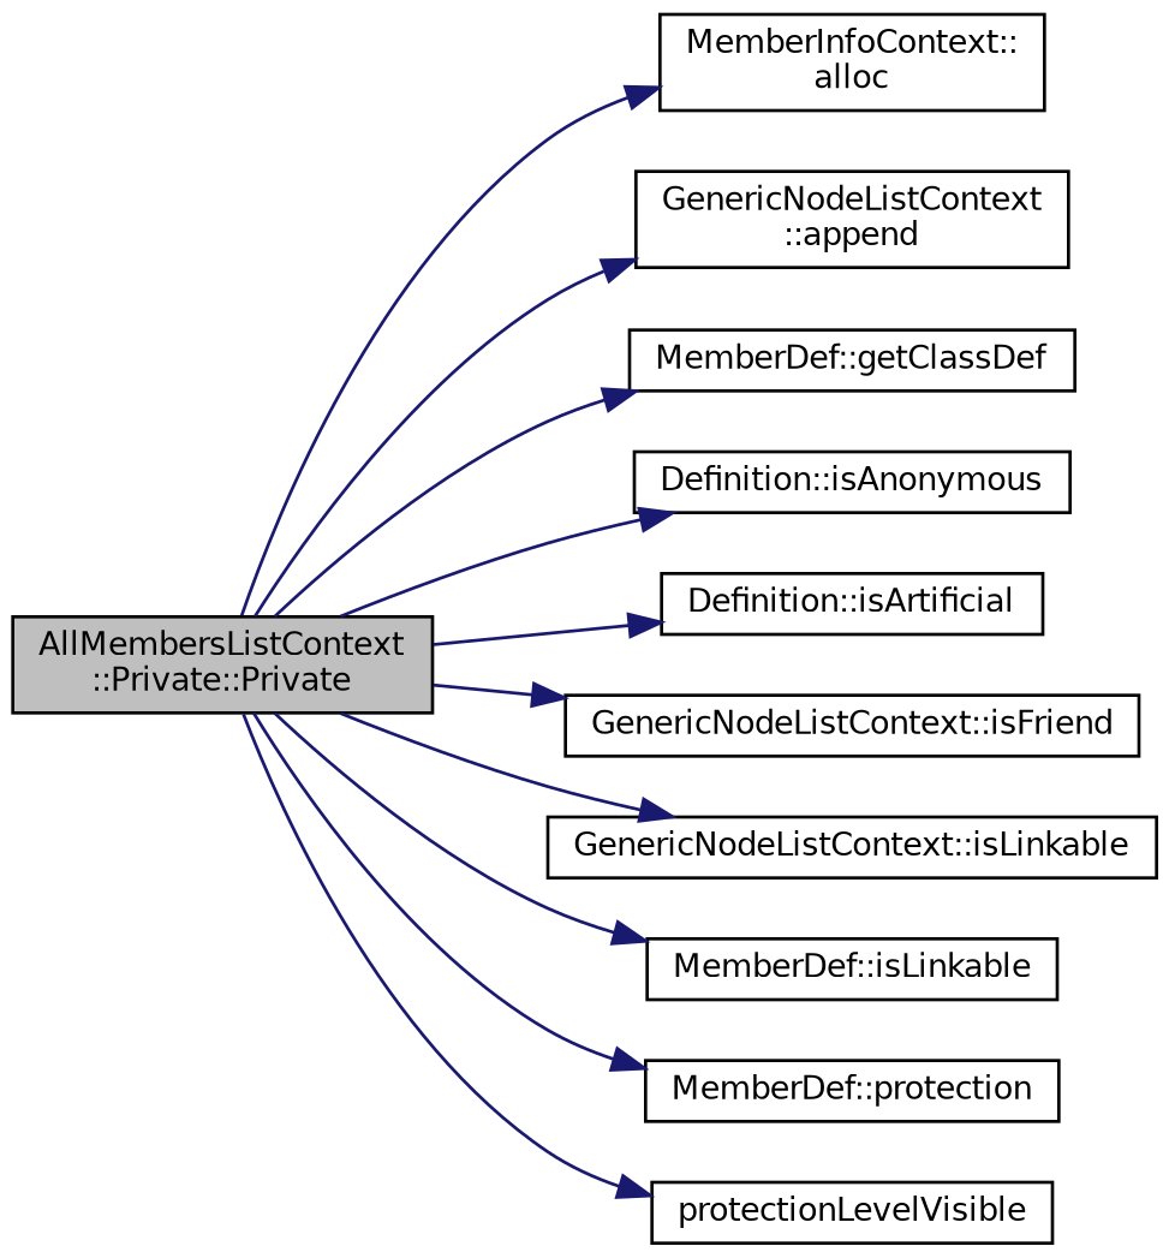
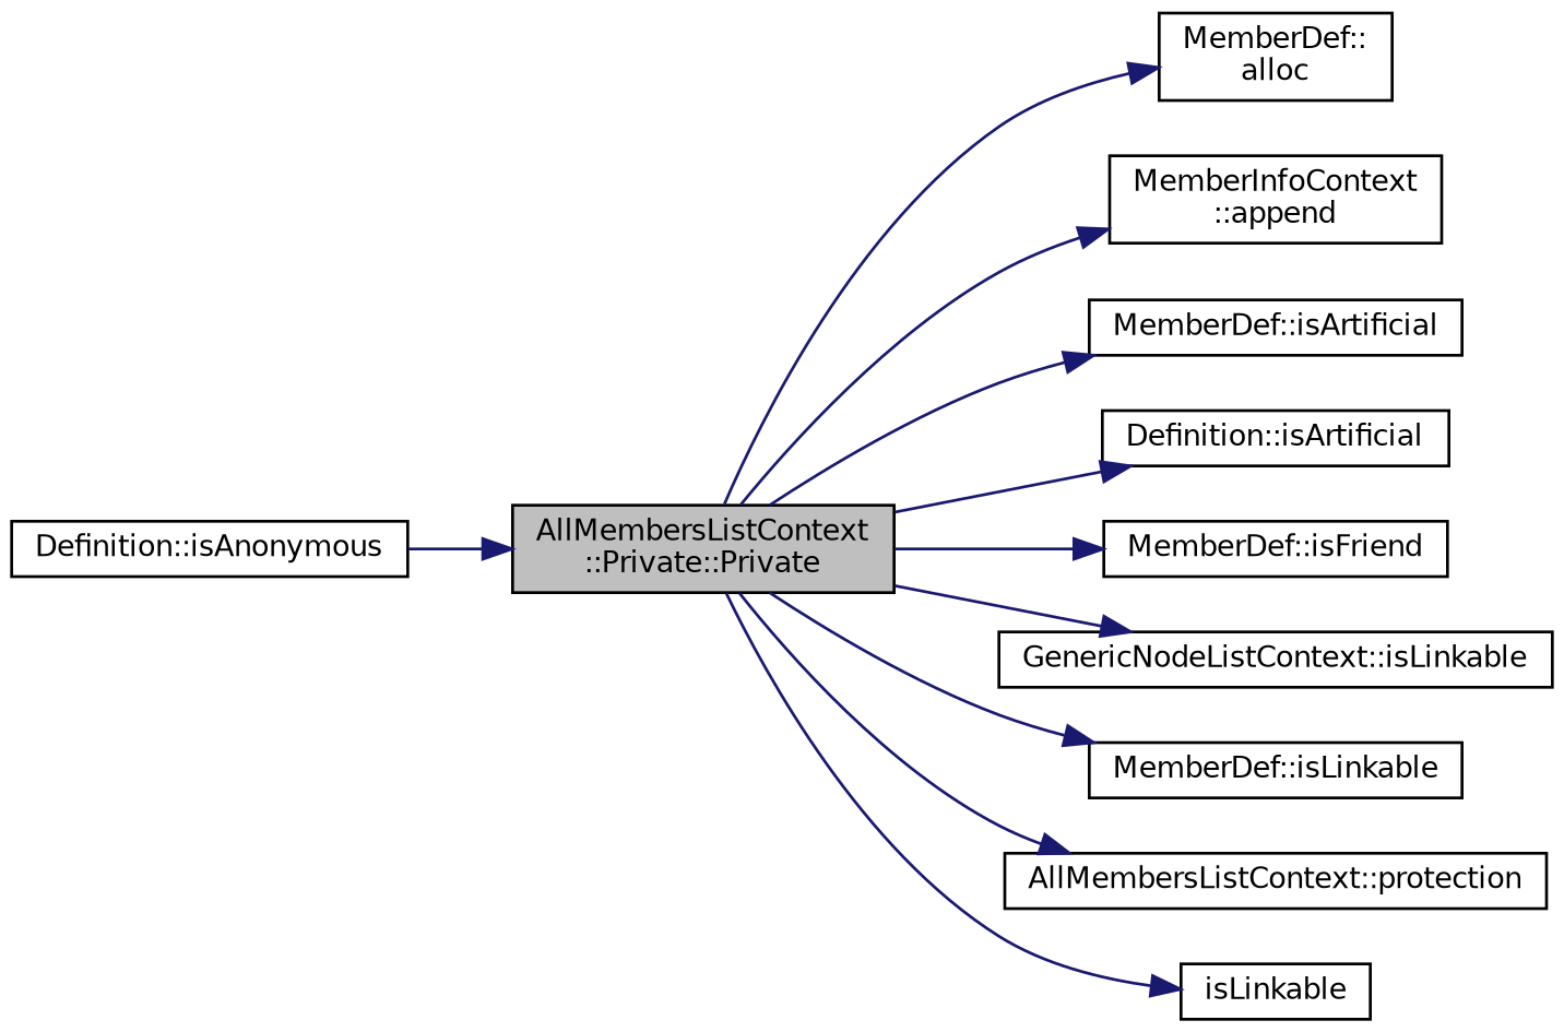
  digraph {
    rankdir=LR
    node [color=black fillcolor=white fontname=Helvetica fontsize=10 shape=record style=filled]
    edge [color=midnightblue fontname=Helvetica fontsize=10 labelfontname=Helvetica labelfontsize=10 style=solid]
    n1 [fillcolor=grey75 fontcolor=black height=0.2 label="AllMembersListContext\l::Private::Private" width=0.4]
-   n2 [height=0.2 label="MemberInfoContext::\lalloc" width=0.4]
-   n3 [height=0.2 label="GenericNodeListContext\l::append" width=0.4]
-   n4 [height=0.2 label="MemberDef::getClassDef" width=0.4]
+   n2 [height=0.2 label="MemberDef::\lalloc" width=0.4]
+   n3 [height=0.2 label="MemberInfoContext\l::append" width=0.4]
+   n4 [height=0.2 label="MemberDef::isArtificial" width=0.4]
    n5 [height=0.2 label="Definition::isAnonymous" width=0.4]
    n6 [height=0.2 label="Definition::isArtificial" width=0.4]
-   n7 [height=0.2 label="GenericNodeListContext::isFriend" width=0.4]
+   n7 [height=0.2 label="MemberDef::isFriend" width=0.4]
    n8 [height=0.2 label="GenericNodeListContext::isLinkable" width=0.4]
    n9 [height=0.2 label="MemberDef::isLinkable" width=0.4]
-   n10 [height=0.2 label="MemberDef::protection" width=0.4]
-   n11 [height=0.2 label=protectionLevelVisible width=0.4]
+   n10 [height=0.2 label="AllMembersListContext::protection" width=0.4]
+   n11 [height=0.2 label=isLinkable width=0.4]
    n1 -> n2
    n1 -> n3
    n1 -> n4
-   n1 -> n5
+   n5 -> n1
    n1 -> n6
    n1 -> n7
    n1 -> n8
    n1 -> n9
    n1 -> n10
    n1 -> n11
  }
